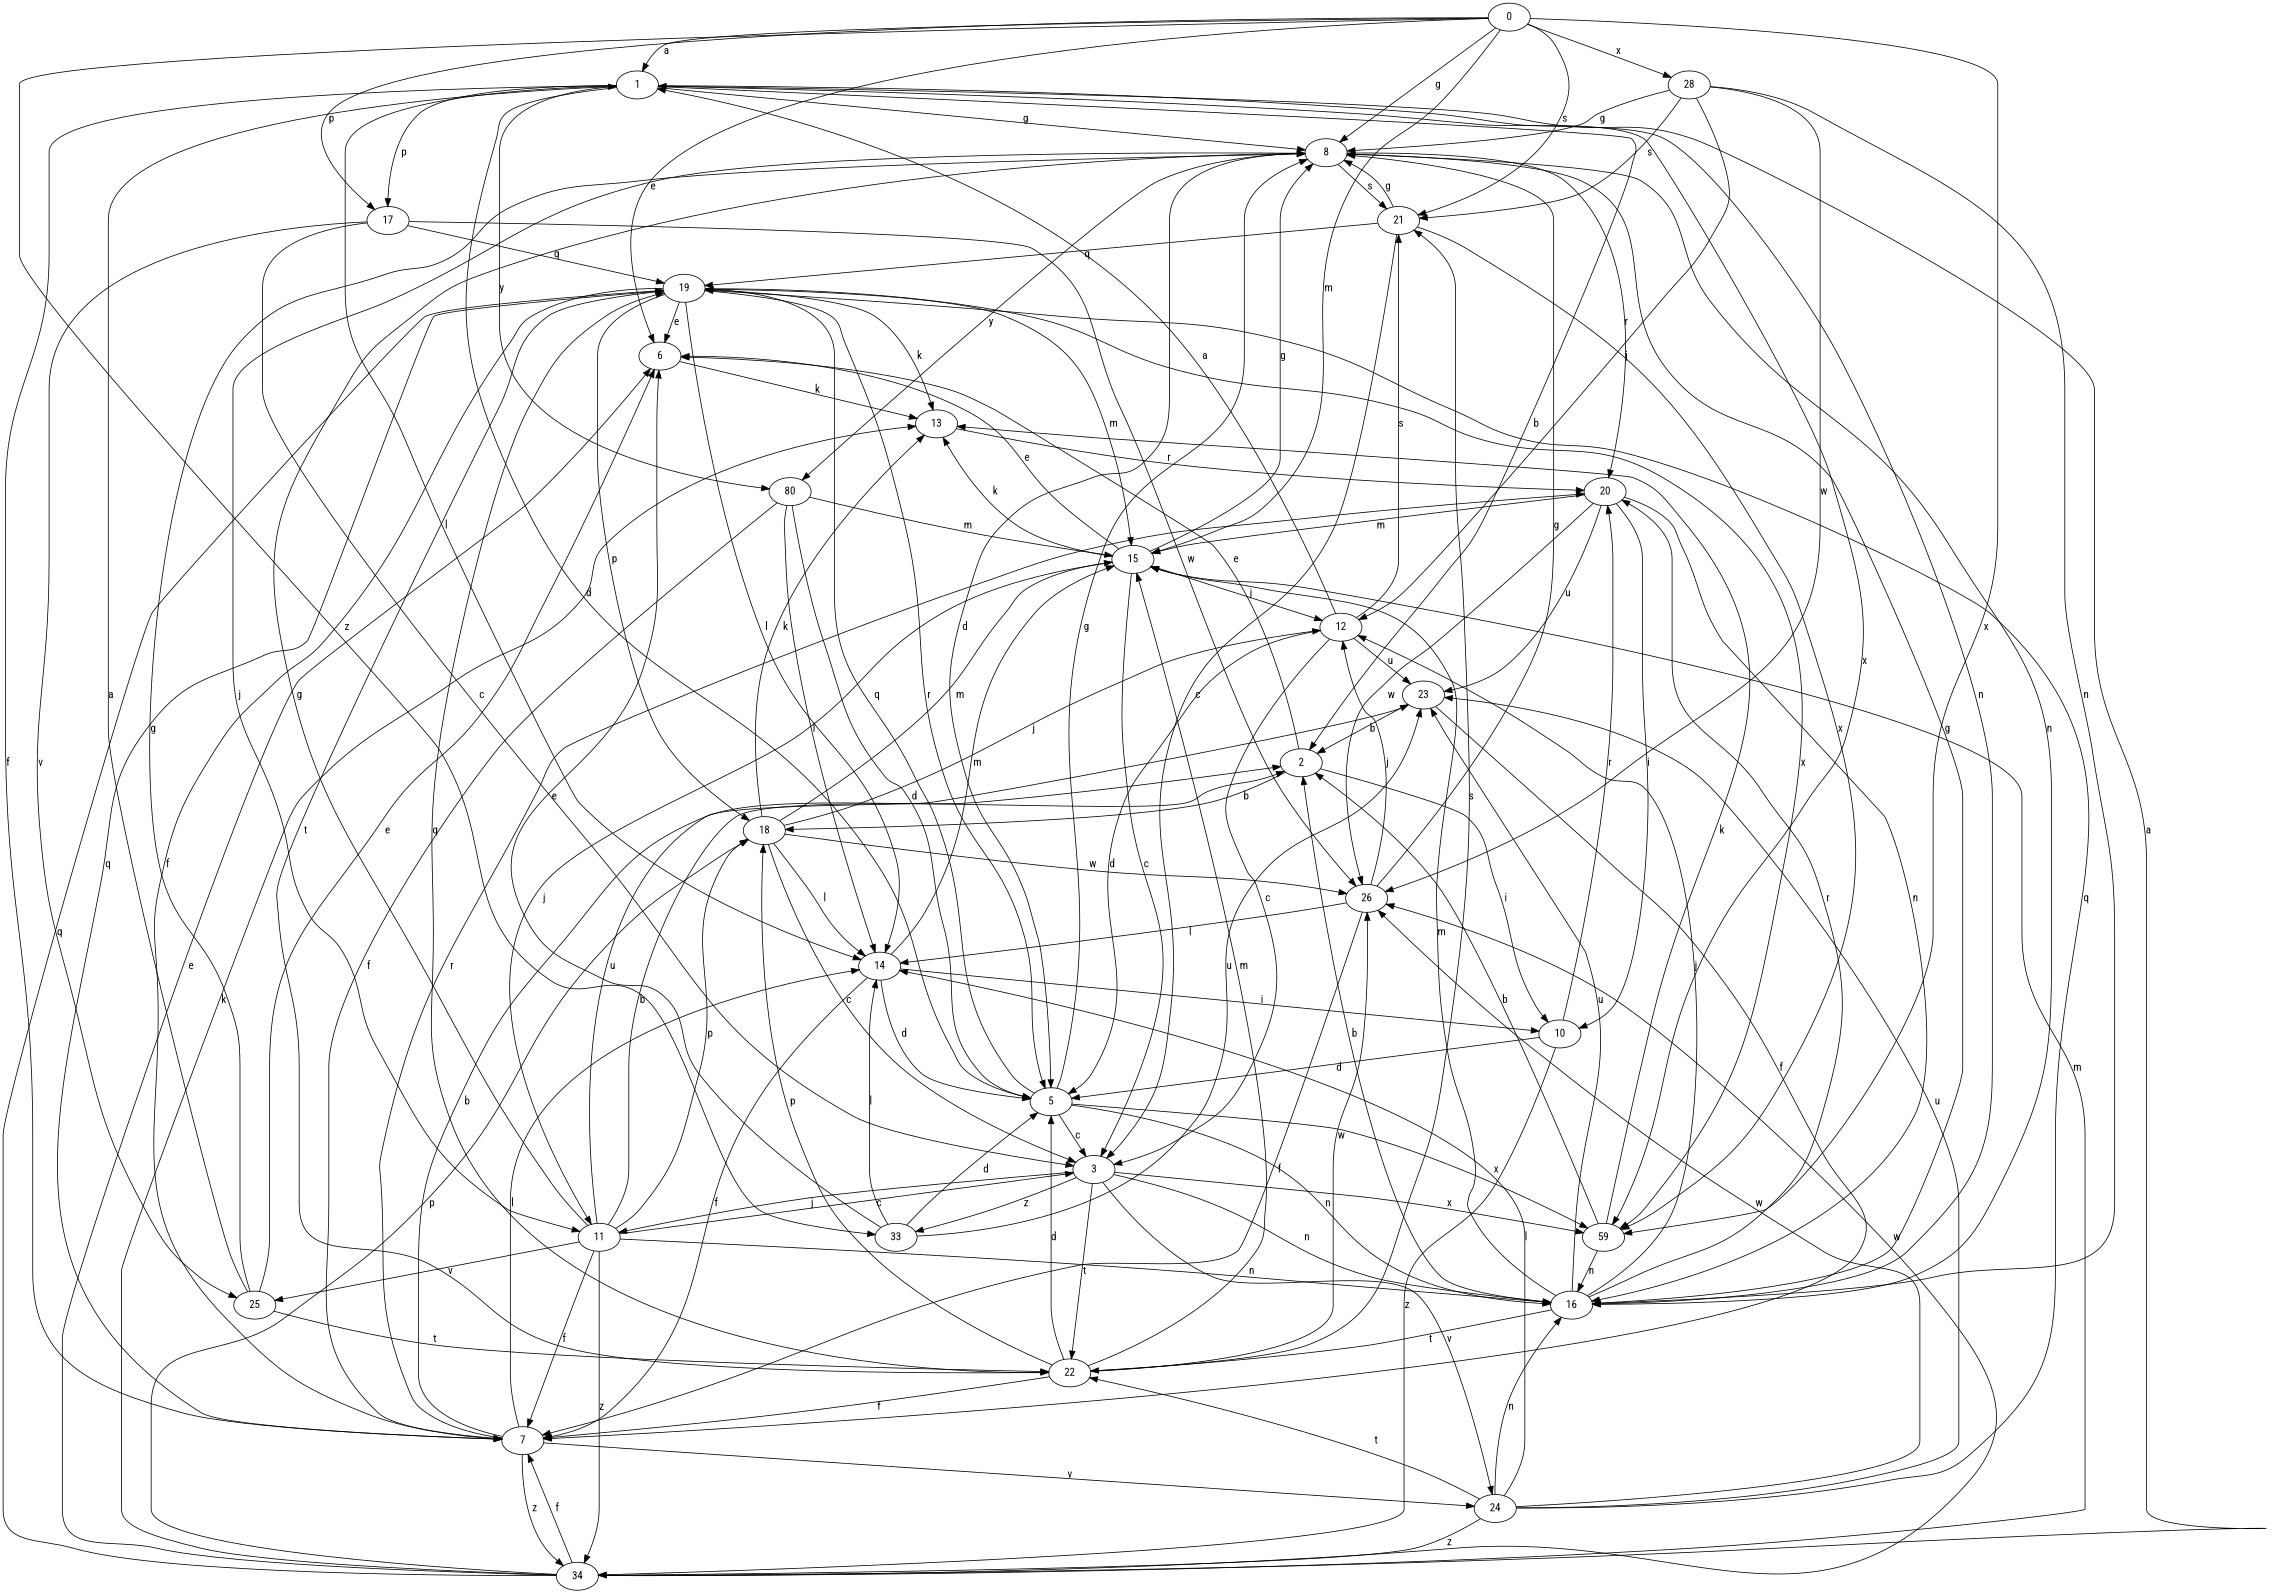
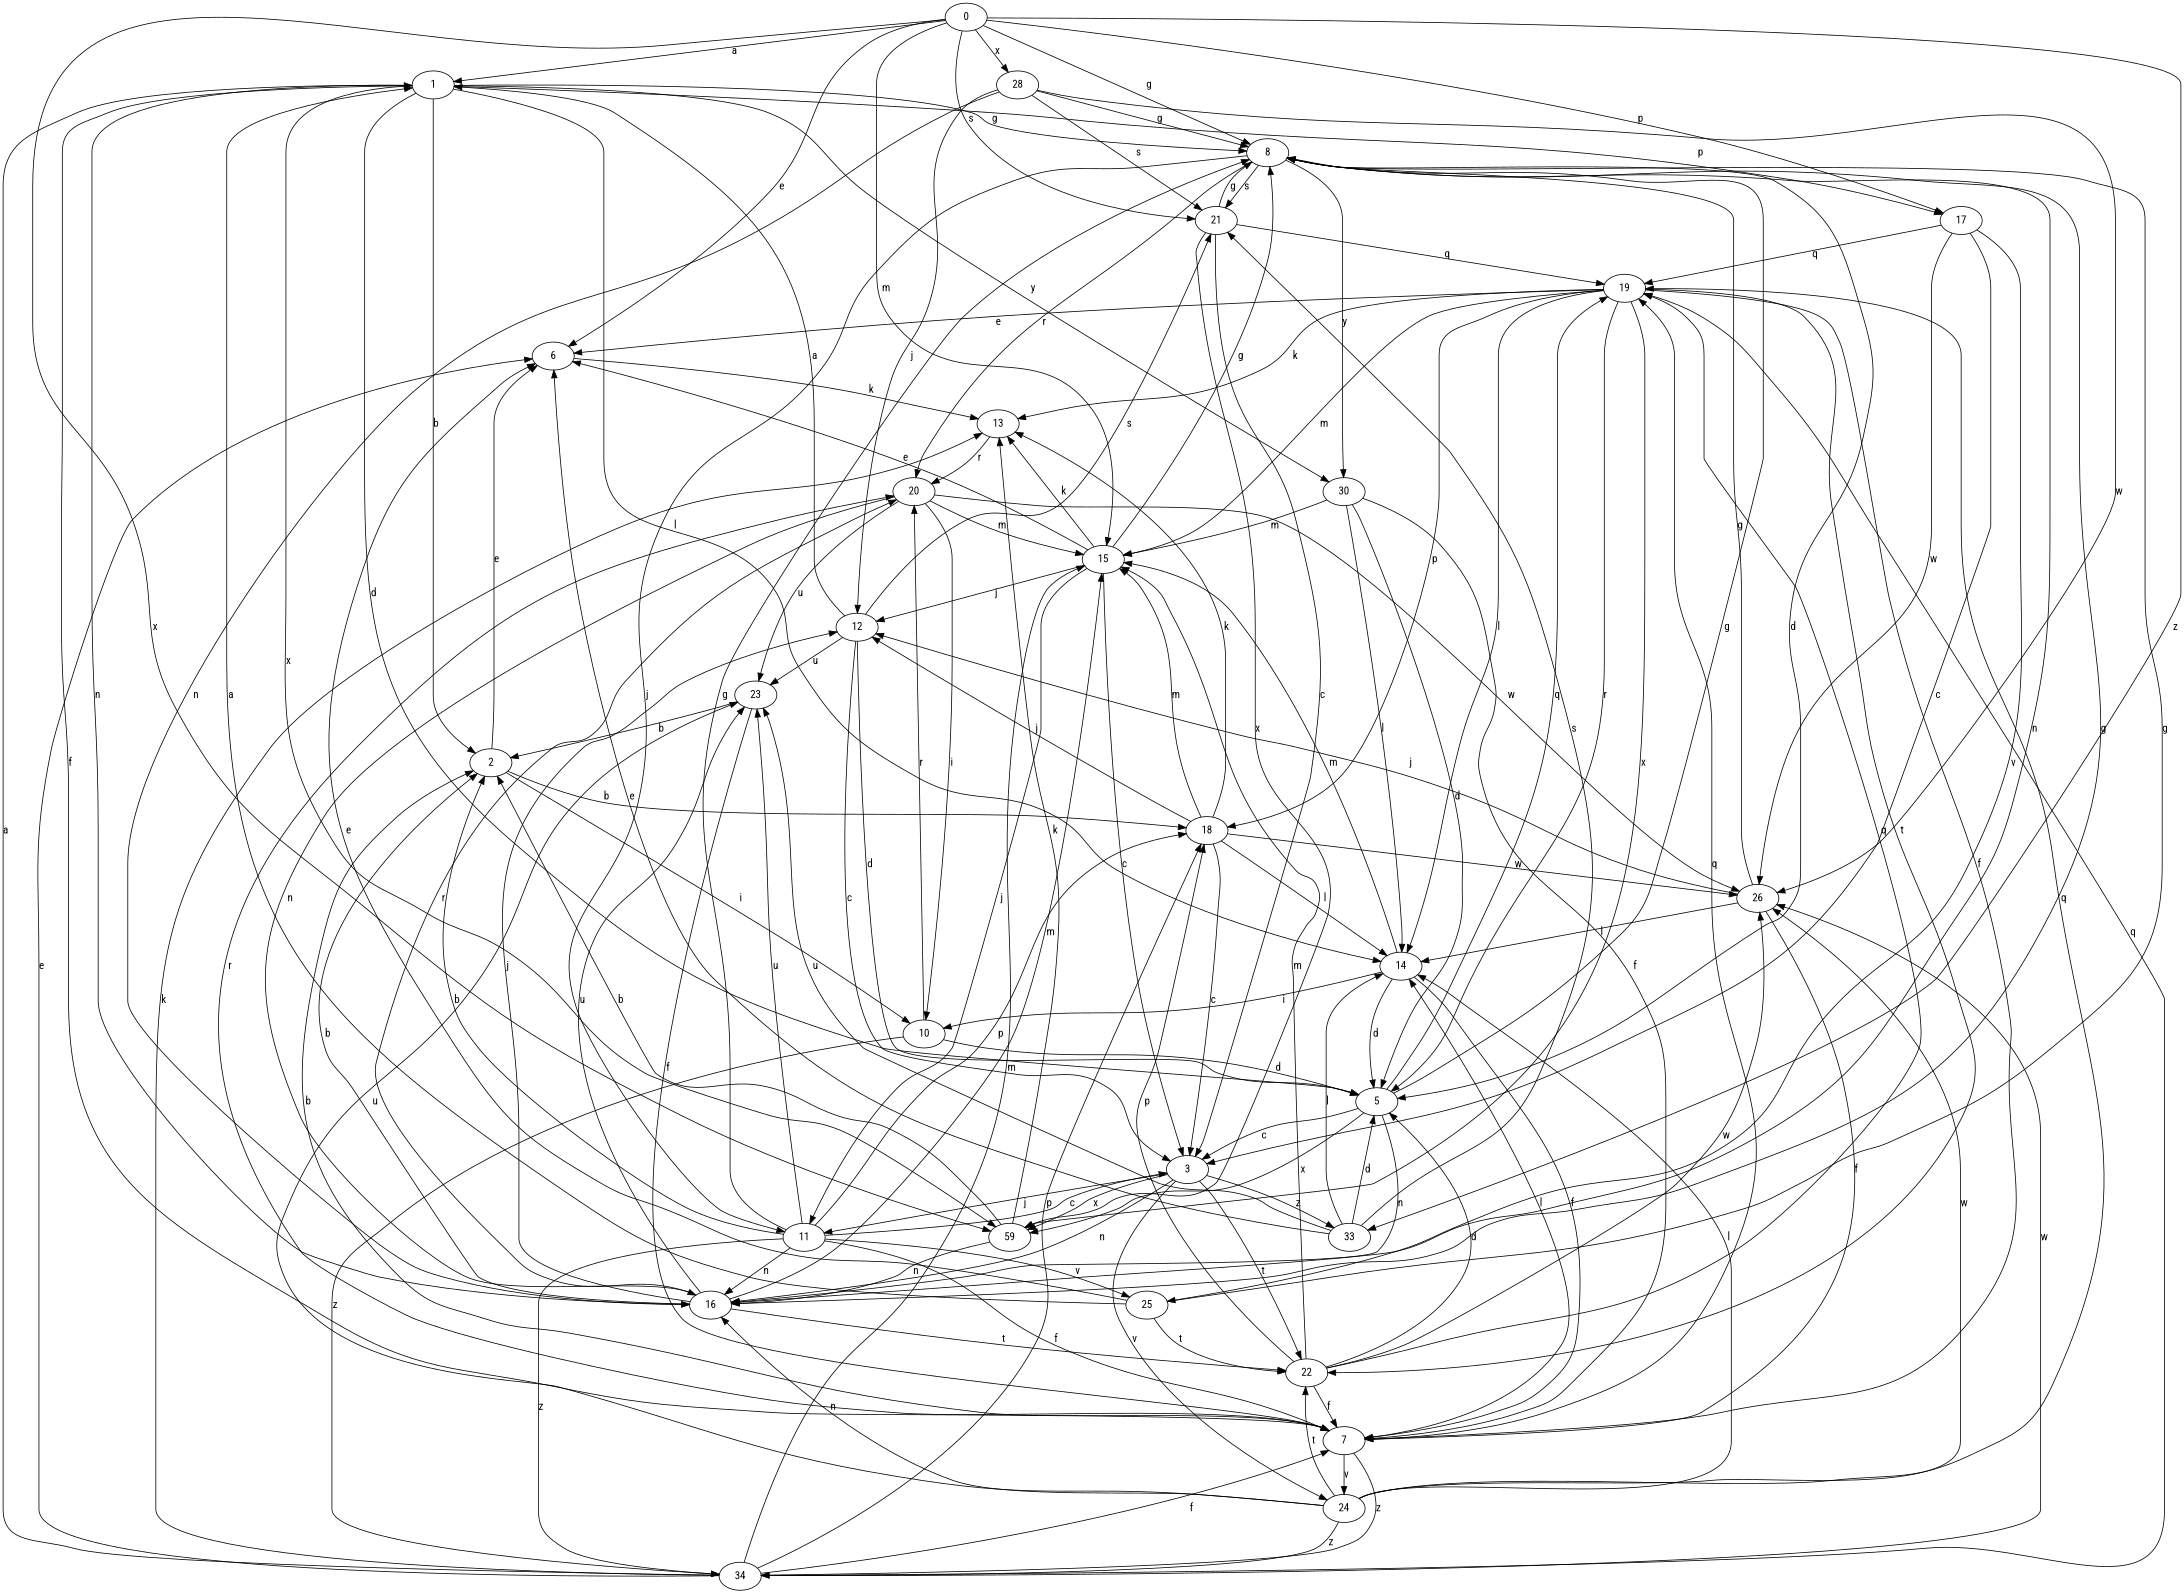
  strict digraph {
    fontname="Roboto Condensed"
    node [fontname="Roboto Condensed"]
    edge [fontname="Roboto Condensed"]
    0
    1
    6
    8
    15
    17
    21
    28
    n9 [label=59]
    33
    2
    5
    7
    14
    16
-   30 [label=80]
+   30
    13
    11
    20
    3
    12
    19
    25
    26
    23
    10
    18
    24
    34
    22
    0 -> 1 [label=a]
    0 -> 6 [label=e]
    0 -> 8 [label=g]
    0 -> 15 [label=m]
    0 -> 17 [label=p]
    0 -> 21 [label=s]
    0 -> 28 [label=x]
    0 -> n9 [label=x]
    0 -> 33 [label=z]
    1 -> 8 [label=g]
    1 -> 17 [label=p]
    1 -> n9 [label=x]
    1 -> 2 [label=b]
    1 -> 5 [label=d]
    1 -> 7 [label=f]
    1 -> 14 [label=l]
    1 -> 16 [label=n]
    1 -> 30 [label=y]
    6 -> 13 [label=k]
    8 -> 21 [label=s]
    8 -> 5 [label=d]
    8 -> 16 [label=n]
    8 -> 30 [label=y]
    8 -> 11 [label=j]
    8 -> 20 [label=r]
    15 -> 6 [label=e]
    15 -> 8 [label=g]
    15 -> 13 [label=k]
    15 -> 11 [label=j]
    15 -> 3 [label=c]
    15 -> 12 [label=j]
    17 -> 3 [label=c]
    17 -> 19 [label=q]
    17 -> 25 [label=v]
    17 -> 26 [label=w]
    21 -> 8 [label=g]
    21 -> n9 [label=x]
    21 -> 3 [label=c]
    21 -> 19 [label=q]
    28 -> 8 [label=g]
    28 -> 21 [label=s]
    28 -> 16 [label=n]
    28 -> 12 [label=j]
    28 -> 26 [label=w]
    n9 -> 2 [label=b]
    n9 -> 16 [label=n]
    n9 -> 13 [label=k]
    33 -> 6 [label=e]
-   22 -> 21 [label=s]
+   33 -> 21 [label=s]
    33 -> 5 [label=d]
    33 -> 14 [label=l]
    33 -> 23 [label=u]
    2 -> 6 [label=e]
    2 -> 10 [label=i]
    2 -> 18 [label=b]
    5 -> 8 [label=g]
    5 -> n9 [label=x]
    5 -> 16 [label=n]
    5 -> 3 [label=c]
    5 -> 19 [label=q]
    7 -> 2 [label=b]
    7 -> 14 [label=l]
    7 -> 20 [label=r]
    7 -> 19 [label=q]
    7 -> 24 [label=v]
    7 -> 34 [label=z]
    14 -> 15 [label=m]
    14 -> 5 [label=d]
    14 -> 7 [label=f]
    14 -> 10 [label=i]
    16 -> 8 [label=g]
    16 -> 15 [label=m]
    16 -> 2 [label=b]
    16 -> 20 [label=r]
    16 -> 12 [label=j]
    16 -> 23 [label=u]
    16 -> 22 [label=t]
    30 -> 15 [label=m]
    30 -> 5 [label=d]
    30 -> 7 [label=f]
    30 -> 14 [label=l]
    13 -> 20 [label=r]
    11 -> 8 [label=g]
    11 -> 2 [label=b]
    11 -> 7 [label=f]
    11 -> 16 [label=n]
    11 -> 3 [label=c]
    11 -> 25 [label=v]
    11 -> 23 [label=u]
    11 -> 18 [label=p]
    11 -> 34 [label=z]
    20 -> 15 [label=m]
    20 -> 16 [label=n]
    20 -> 26 [label=w]
    20 -> 23 [label=u]
    20 -> 10 [label=i]
    3 -> n9 [label=x]
    3 -> 33 [label=z]
    3 -> 16 [label=n]
    3 -> 11 [label=j]
    3 -> 24 [label=v]
    3 -> 22 [label=t]
    12 -> 1 [label=a]
    12 -> 21 [label=s]
    12 -> 5 [label=d]
    12 -> 3 [label=c]
    12 -> 23 [label=u]
    19 -> 6 [label=e]
    19 -> 15 [label=m]
    19 -> n9 [label=x]
    19 -> 5 [label=r]
    19 -> 7 [label=f]
    19 -> 14 [label=l]
    19 -> 13 [label=k]
    19 -> 18 [label=p]
    19 -> 22 [label=t]
    25 -> 1 [label=a]
    25 -> 6 [label=e]
    25 -> 8 [label=g]
    25 -> 22 [label=t]
    26 -> 8 [label=g]
    26 -> 7 [label=f]
    26 -> 14 [label=l]
    26 -> 12 [label=j]
    23 -> 2 [label=b]
    23 -> 7 [label=f]
    10 -> 5 [label=d]
    10 -> 20 [label=r]
    10 -> 34 [label=z]
    18 -> 15 [label=m]
    18 -> 14 [label=l]
    18 -> 13 [label=k]
    18 -> 3 [label=c]
    18 -> 12 [label=j]
    18 -> 26 [label=w]
    24 -> 14 [label=l]
    24 -> 16 [label=n]
    24 -> 19 [label=q]
    24 -> 26 [label=w]
    24 -> 23 [label=u]
    24 -> 34 [label=z]
    24 -> 22 [label=t]
    34 -> 1 [label=a]
    34 -> 6 [label=e]
    34 -> 15 [label=m]
    34 -> 7 [label=f]
    34 -> 13 [label=k]
    34 -> 19 [label=q]
    34 -> 26 [label=w]
    34 -> 18 [label=p]
    22 -> 15 [label=m]
    22 -> 5 [label=d]
    22 -> 7 [label=f]
    22 -> 19 [label=q]
    22 -> 26 [label=w]
    22 -> 18 [label=p]
  }
